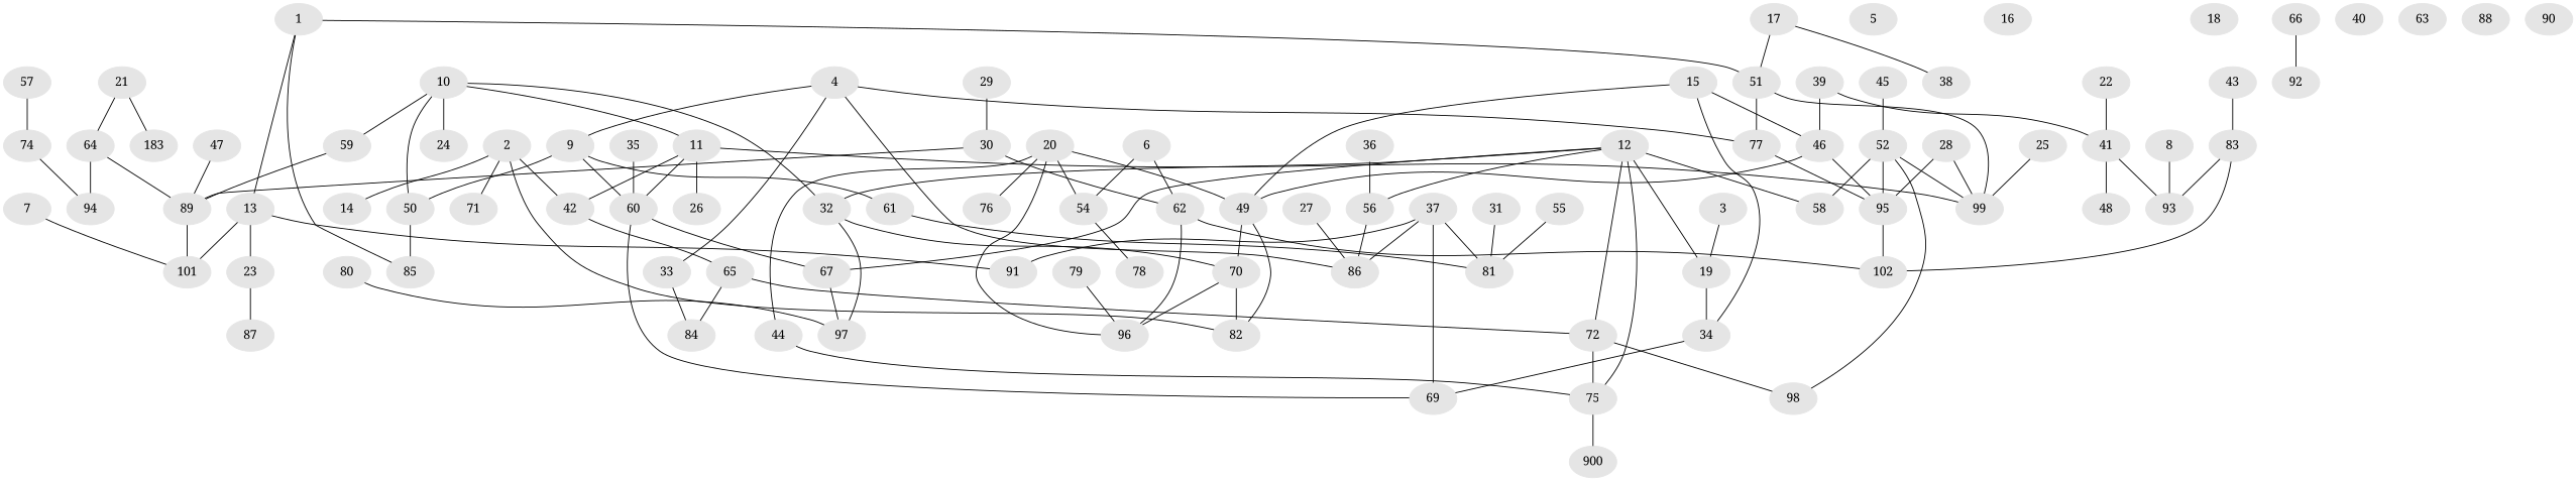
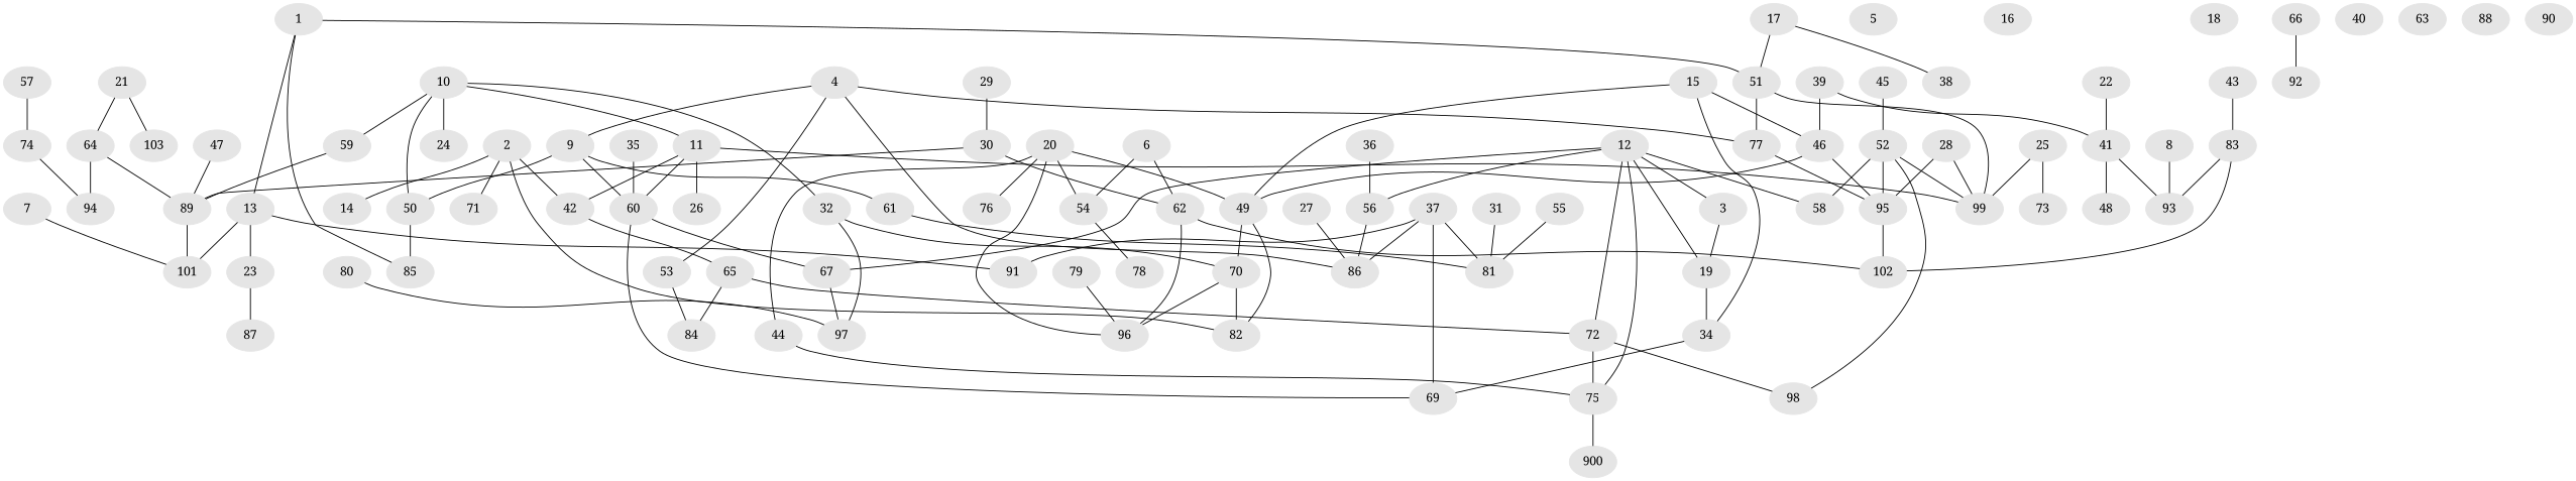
  graph {
    fontname="Noto Serif"
    node [color=gray90 fontname="Noto Serif" style=filled]
    edge [fontname="Noto Serif"]
    1
    13
    51
    85
    101
    23
    91
    77
    99
    2
    14
    42
    71
    82
    65
    3
    19
    34
    4
    9
-   33
+   33 [label=53]
    86
    50
    60
    61
    84
    95
    5
    6
    54
    62
    78
    96
    102
    7
    8
    93
    67
    69
    81
    10
    11
    24
    32
    59
    26
    70
    97
    89
    12
    56
    58
    72
    75
    98
    n56 [label=900]
    87
    15
    46
    49
    16
    17
    38
    18
    20
    76
    44
    21
    64
-   103 [label=183]
+   103
    94
    22
    41
    48
    25
+   73
    27
    28
    29
    30
    31
    66
    92
    35
    36
    37
    39
    40
    43
    83
    45
    52
    47
    55
    57
    74
    63
    79
    80
    88
    90
    1 -- 13
    1 -- 51
    1 -- 85
    13 -- 101
    13 -- 23
    13 -- 91
    51 -- 77
    51 -- 99
    23 -- 87
    77 -- 95
    2 -- 14
    2 -- 42
    2 -- 71
    2 -- 82
    42 -- 65
    65 -- 84
    65 -- 72
    3 -- 19
    19 -- 34
    34 -- 69
    4 -- 77
    4 -- 9
    4 -- 33
    4 -- 86
    9 -- 50
    9 -- 60
    9 -- 61
    33 -- 84
    50 -- 85
    60 -- 67
    60 -- 69
    61 -- 81
    95 -- 102
    6 -- 54
    6 -- 62
    54 -- 78
    62 -- 96
    62 -- 102
    7 -- 101
    8 -- 93
    67 -- 97
    10 -- 50
    10 -- 11
    10 -- 24
    10 -- 32
    10 -- 59
    11 -- 99
    11 -- 42
    11 -- 60
    11 -- 26
    32 -- 70
    32 -- 97
    59 -- 89
    70 -- 82
    70 -- 96
    89 -- 101
    12 -- 19
    12 -- 67
-   12 -- 32
+   12 -- 3
    12 -- 56
    12 -- 58
    12 -- 72
    12 -- 75
    56 -- 86
    72 -- 75
    72 -- 98
    75 -- n56
    15 -- 34
    15 -- 46
    15 -- 49
    46 -- 95
    46 -- 49
    49 -- 82
    49 -- 70
    17 -- 51
    17 -- 38
    20 -- 54
    20 -- 96
    20 -- 49
    20 -- 76
    20 -- 44
    44 -- 75
    21 -- 64
    21 -- 103
    64 -- 89
    64 -- 94
    22 -- 41
    41 -- 93
    41 -- 48
    25 -- 99
+   25 -- 73
    27 -- 86
    28 -- 99
    28 -- 95
    29 -- 30
    30 -- 62
    30 -- 89
    31 -- 81
    66 -- 92
    35 -- 60
    36 -- 56
    37 -- 91
    37 -- 86
    37 -- 69
    37 -- 81
    39 -- 46
    39 -- 41
    43 -- 83
    83 -- 102
    83 -- 93
    45 -- 52
    52 -- 99
    52 -- 95
    52 -- 58
    52 -- 98
    47 -- 89
    55 -- 81
    57 -- 74
    74 -- 94
    79 -- 96
    80 -- 97
  }
